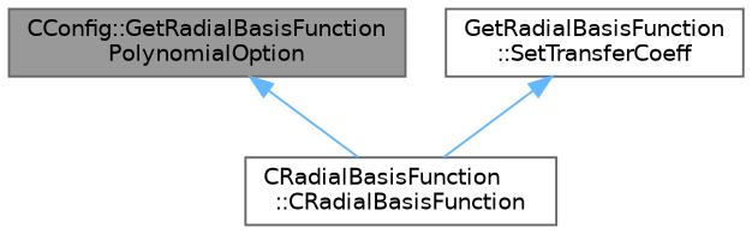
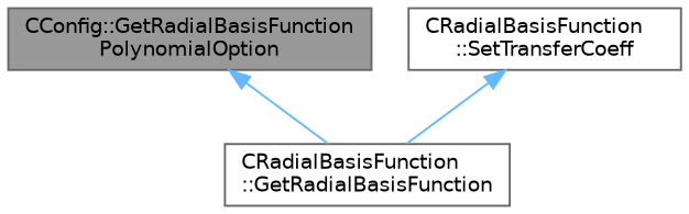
  digraph {
    rankdir=TB
    node [color=grey40 fillcolor=white fontname=Helvetica fontsize=10 shape=box style=filled]
    edge [color=steelblue1 dir=back fontname=Helvetica fontsize=10 labelfontname=Helvetica labelfontsize=10 style=solid]
    n1 [color=gray40 fillcolor=grey60 fontcolor=black height=0.2 label="CConfig::GetRadialBasisFunction\lPolynomialOption" width=0.4]
-   n2 [height=0.2 label="CRadialBasisFunction\l::CRadialBasisFunction" width=0.4]
-   n3 [height=0.2 label="GetRadialBasisFunction\l::SetTransferCoeff" width=0.4]
+   n2 [height=0.2 label="CRadialBasisFunction\l::GetRadialBasisFunction" width=0.4]
+   n3 [height=0.2 label="CRadialBasisFunction\l::SetTransferCoeff" width=0.4]
    n1 -> n2
    n3 -> n2
  }
